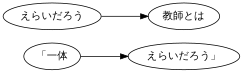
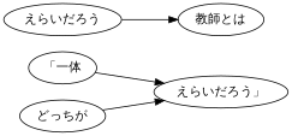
  digraph {
    rankdir=LR
    n1 [label="「一体"]
    n2 [label="えらいだろう」"]
    n3 [label="えらいだろう"]
    n4 [label="教師とは"]
+   n5 [label="どっちが"]
    n1 -> n2
    n3 -> n4
+   n5 -> n2
  }
